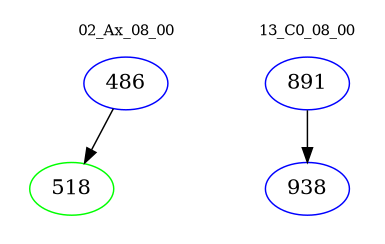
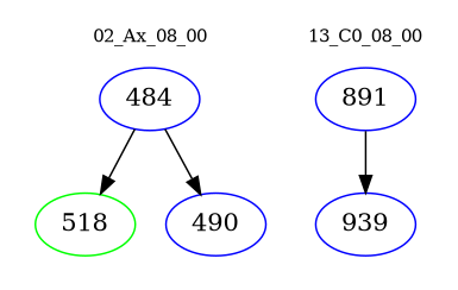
  digraph {
    node [color=blue]
    edge [color=black]
-   n1 [label=486]
+   n1 [label=484]
    n2 [color=green label=518]
+   n3 [label=490]
    n4 [label=891]
-   n5 [label=938]
+   n5 [label=939]
    subgraph cluster_1 {
      color=white
      fontsize=10
      label="02_Ax_08_00"
      n1
      n2
+     n3
    }
    subgraph cluster_2 {
      color=white
      fontsize=10
      label="13_C0_08_00"
      n4
      n5
    }
    n1 -> n2
+   n1 -> n3
    n4 -> n5
  }
